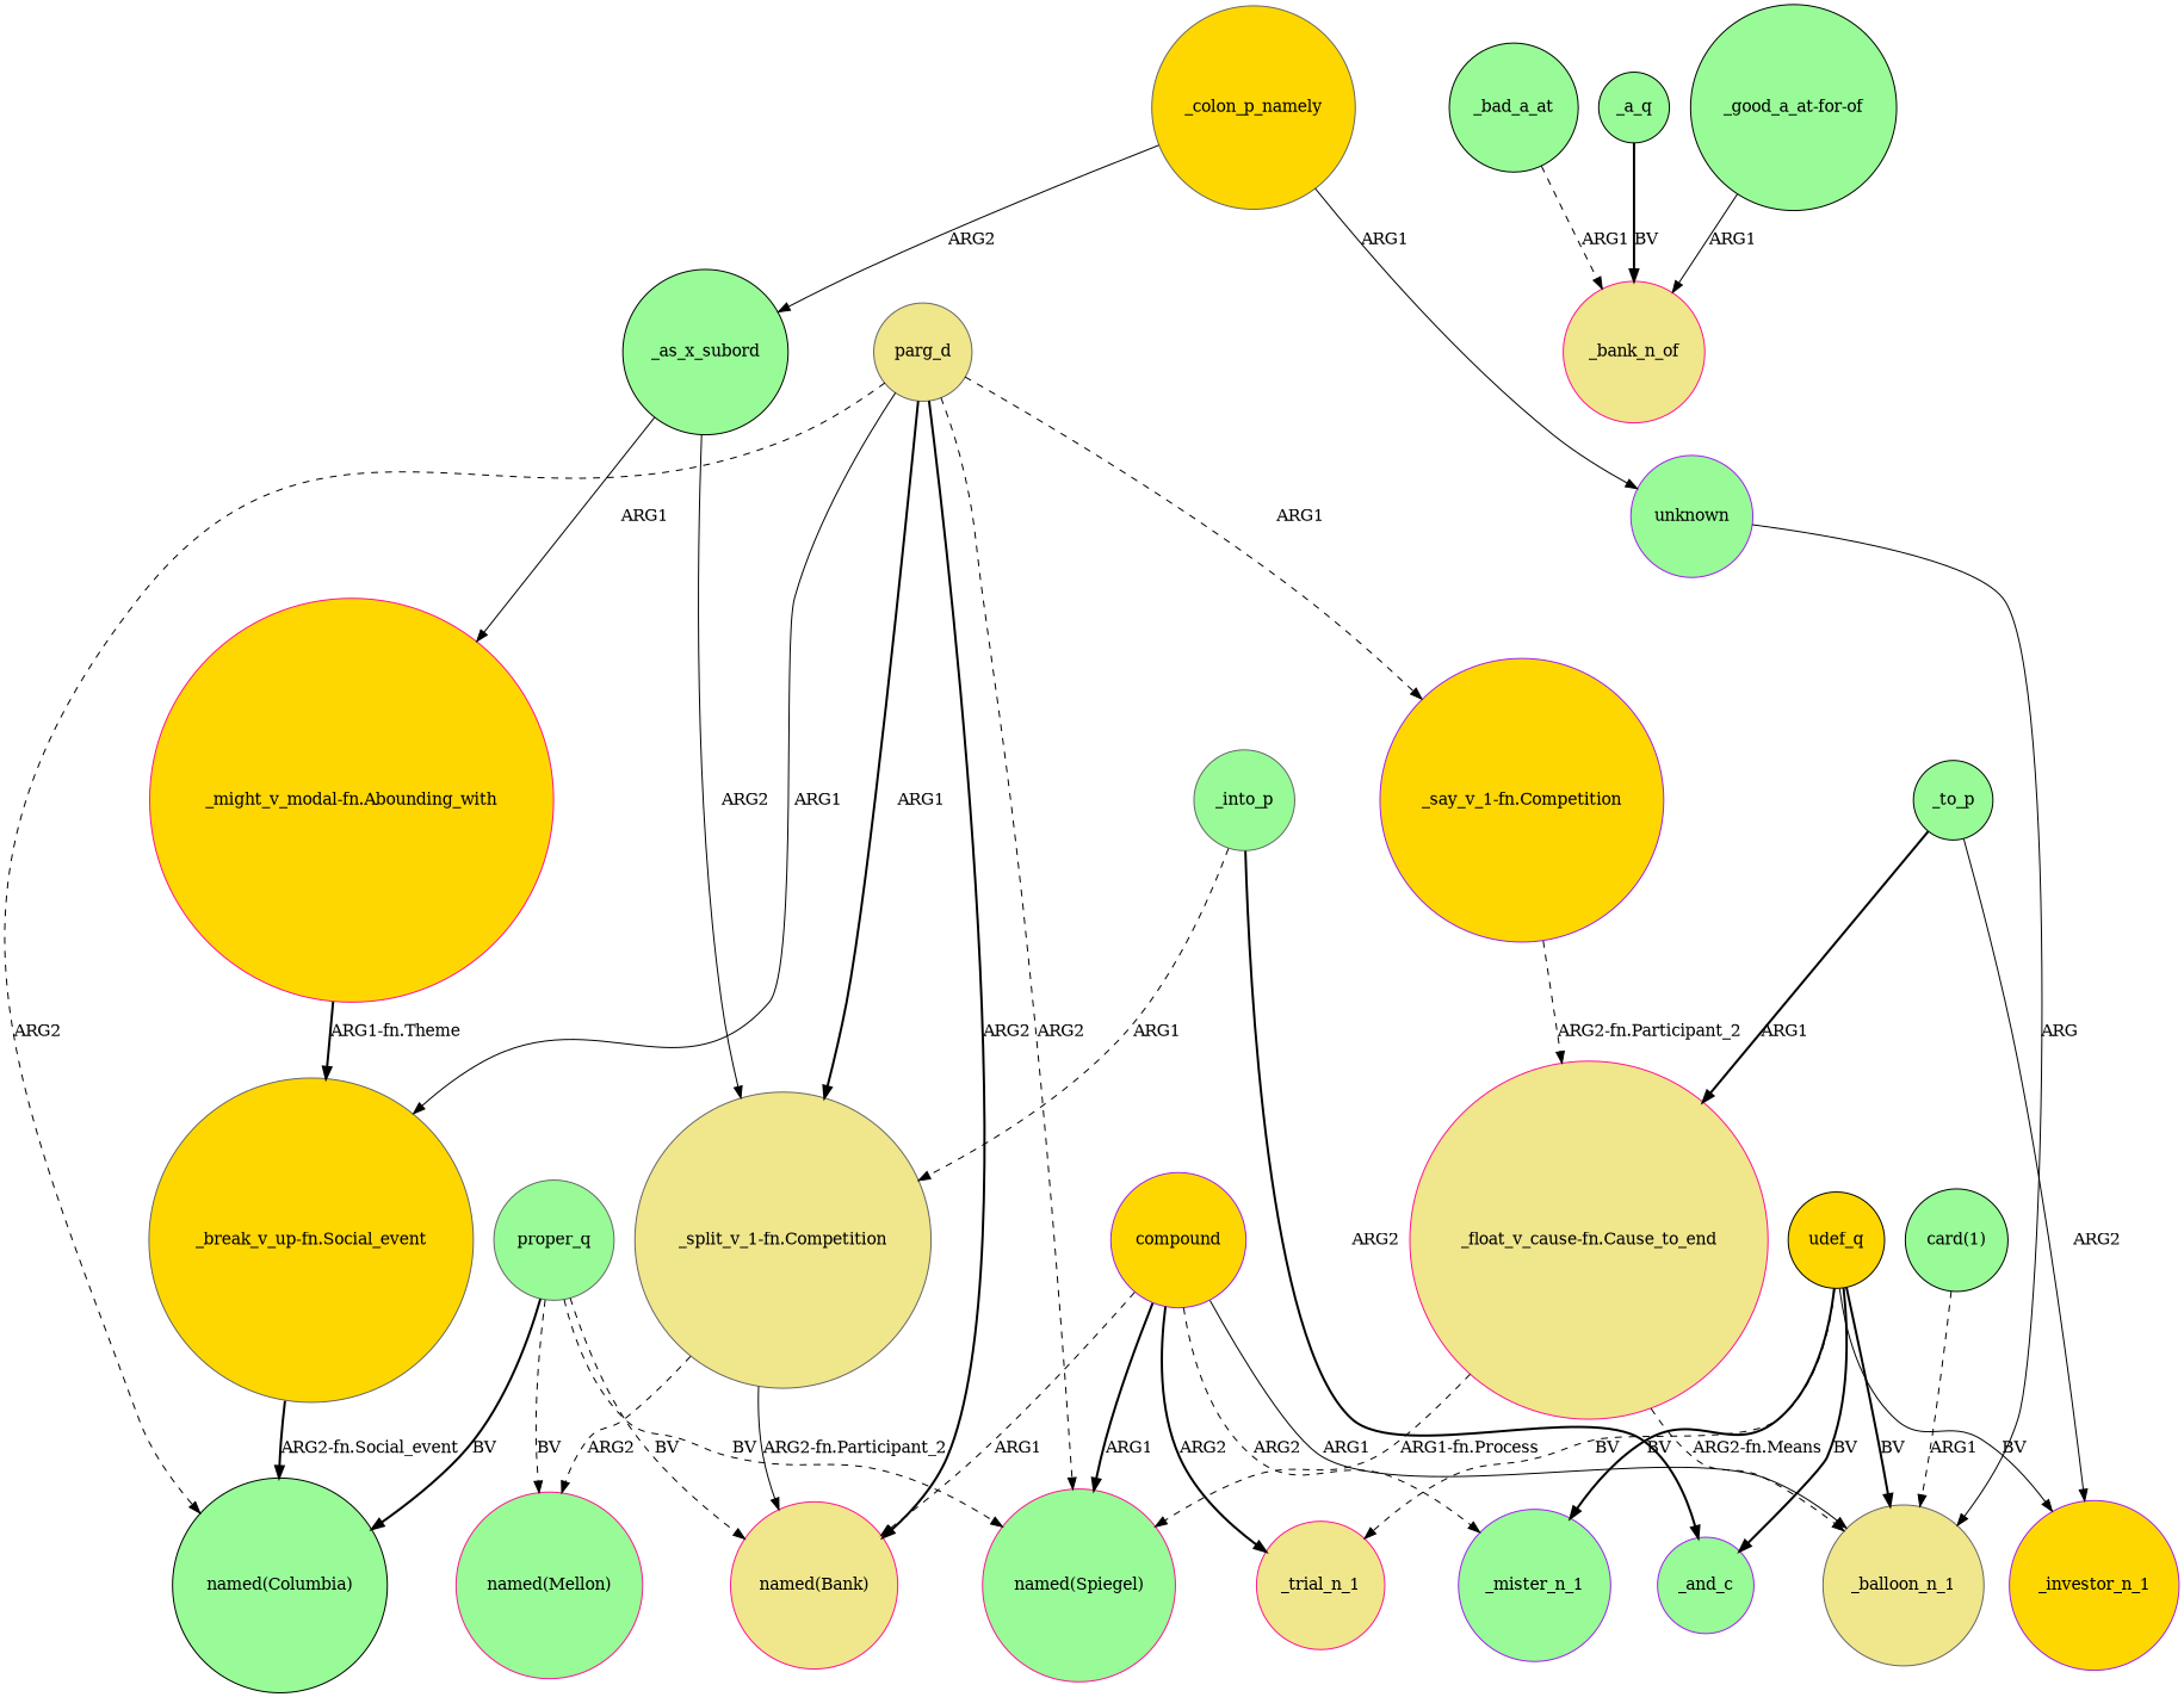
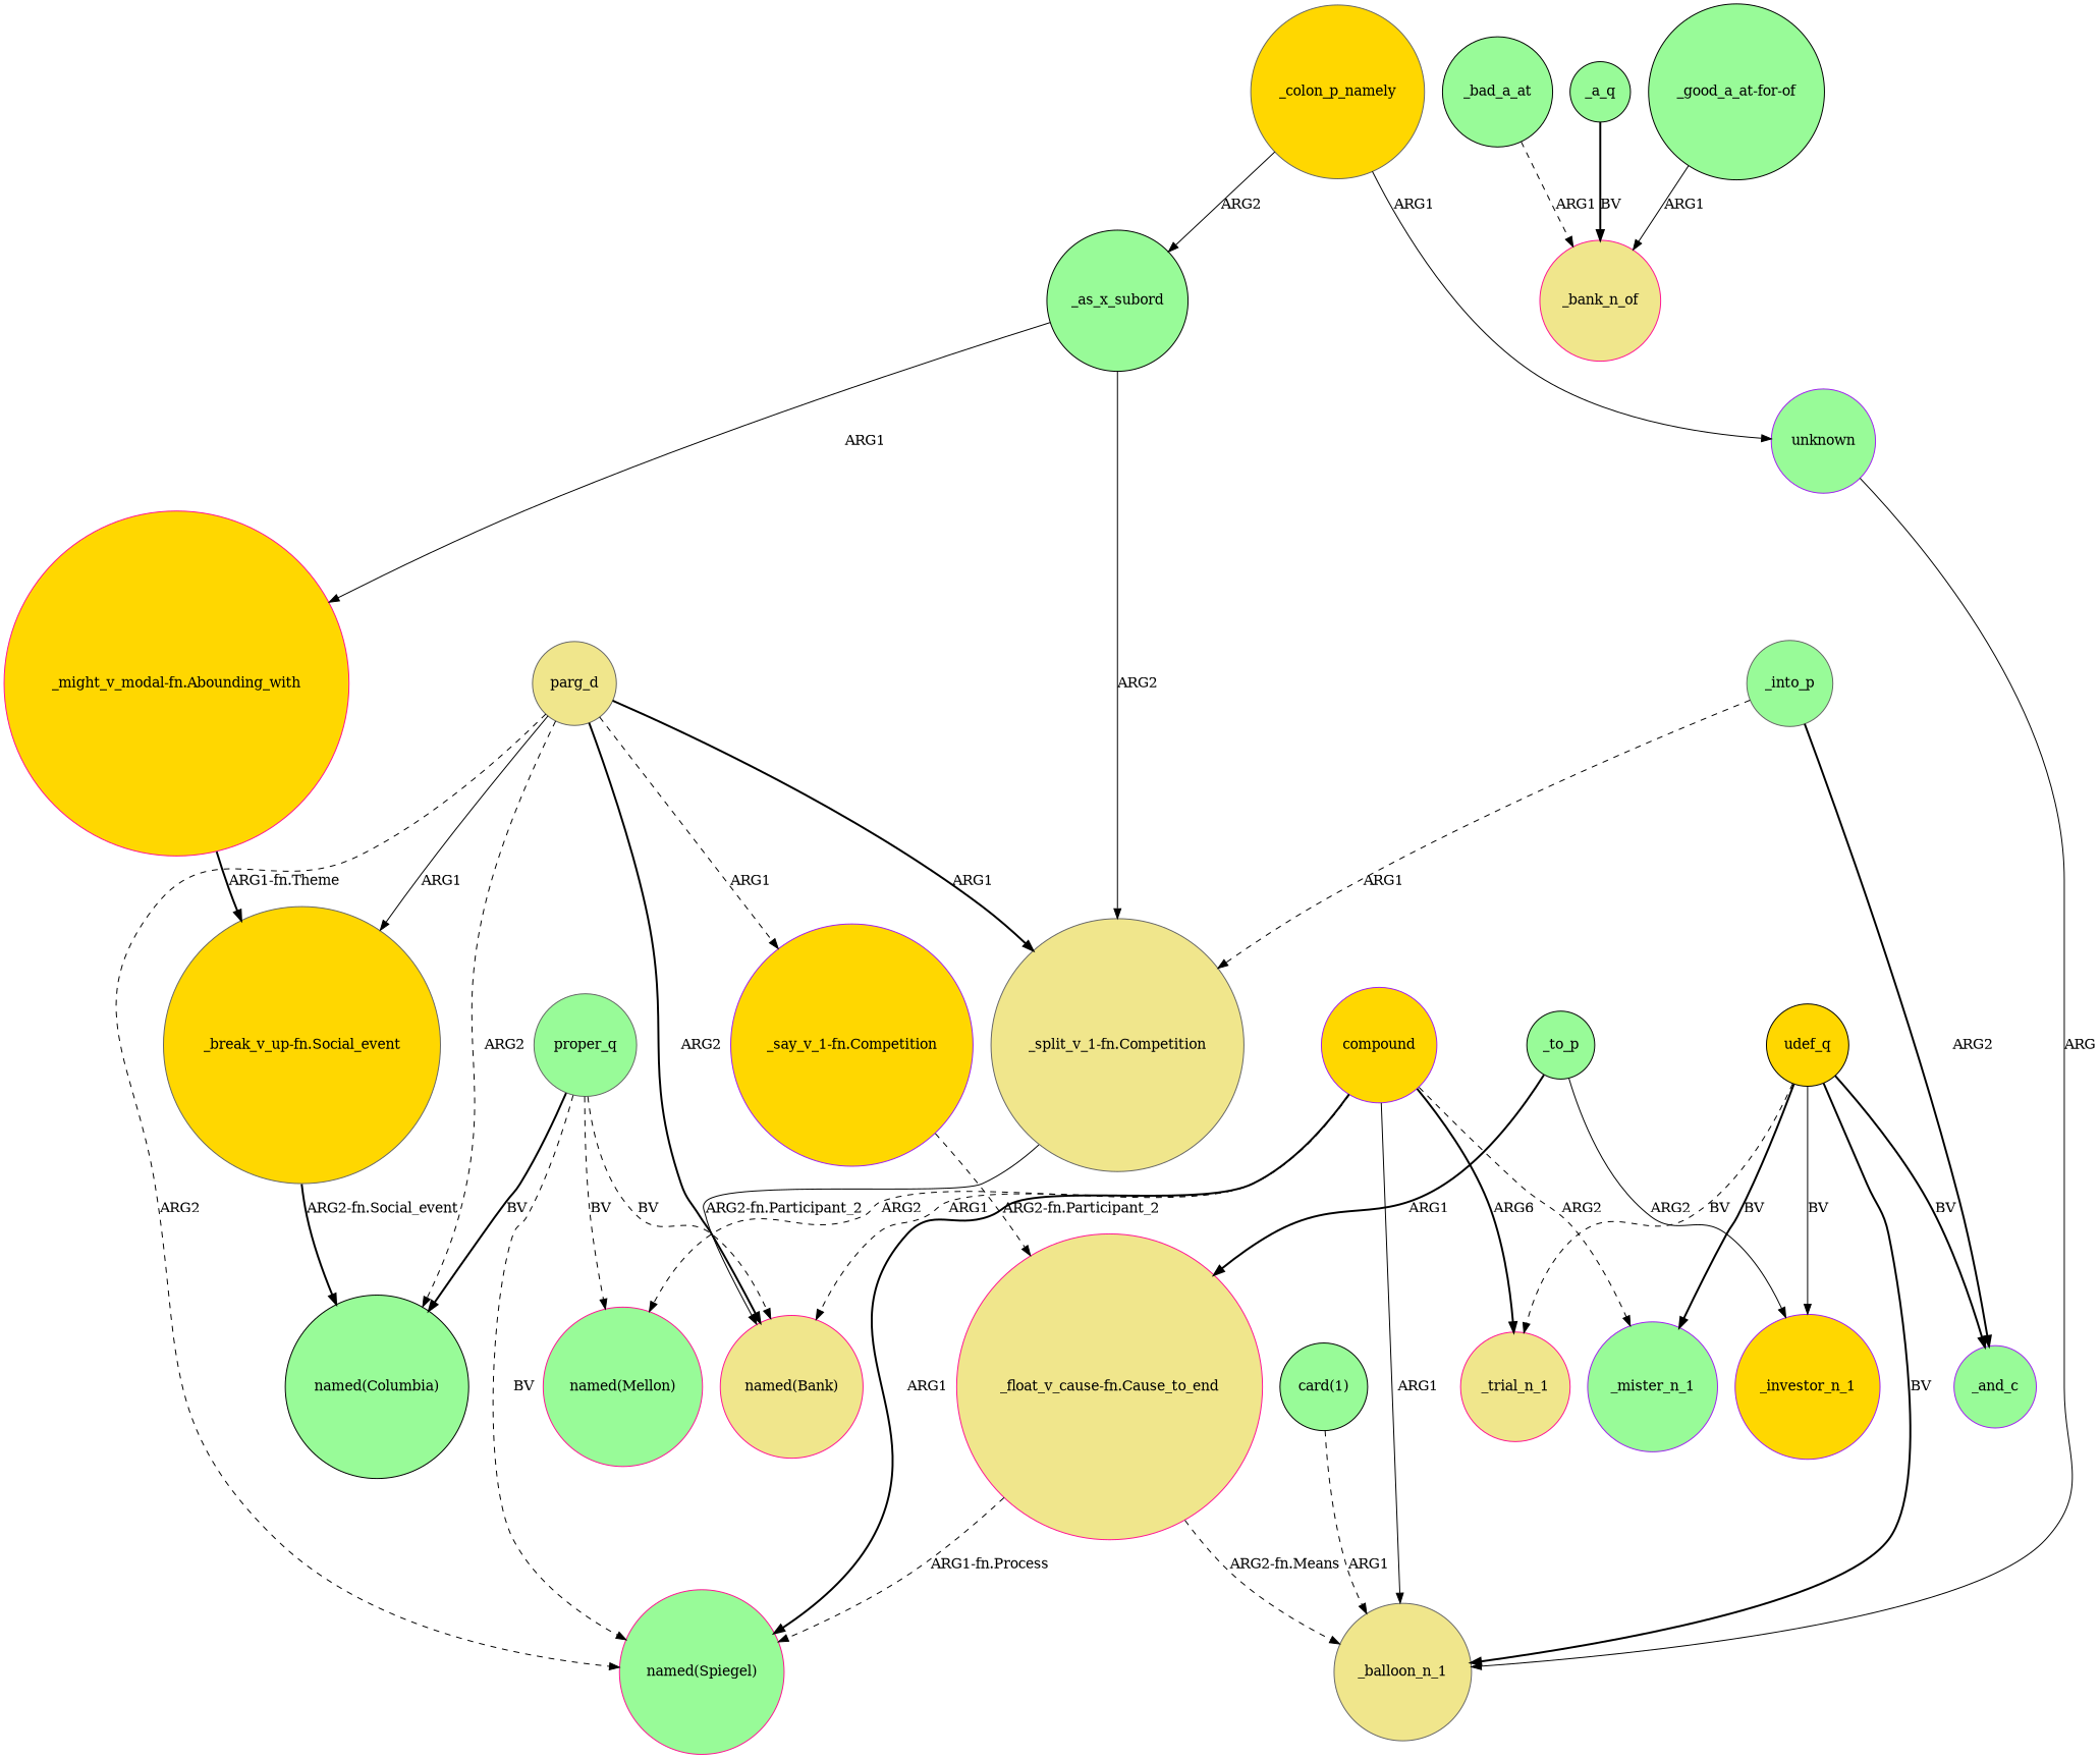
  digraph {
    node [color=black fillcolor=palegreen shape=circle style=filled]
    edge [style=dashed]
    proper_q [color=gray40]
    "named(Mellon)" [color=deeppink]
    "named(Spiegel)" [color=deeppink]
    "named(Columbia)"
    "named(Bank)" [color=deeppink fillcolor=khaki]
    _bank_n_of [color=deeppink fillcolor=khaki]
    _bad_a_at
    _balloon_n_1 [color=gray40 fillcolor=khaki]
    "card(1)"
    compound [color=purple fillcolor=gold]
    _mister_n_1 [color=purple]
    _trial_n_1 [color=deeppink fillcolor=khaki]
    unknown [color=purple]
    udef_q [fillcolor=gold]
    _and_c [color=purple]
    _investor_n_1 [color=purple fillcolor=gold]
    _into_p [color=gray40]
    "_split_v_1-fn.Competition" [color=gray40 fillcolor=khaki]
    parg_d [color=gray40 fillcolor=khaki]
    "_say_v_1-fn.Competition" [color=purple fillcolor=gold]
    "_break_v_up-fn.Social_event" [color=gray40 fillcolor=gold]
    "_float_v_cause-fn.Cause_to_end" [color=deeppink fillcolor=khaki]
    _to_p
    _a_q
    _colon_p_namely [color=gray40 fillcolor=gold]
    _as_x_subord
    "_might_v_modal-fn.Abounding_with" [color=deeppink fillcolor=gold]
    "_good_a_at-for-of"
    proper_q -> "named(Mellon)" [label=BV]
    proper_q -> "named(Spiegel)" [label=BV]
    proper_q -> "named(Columbia)" [label=BV style=bold]
    proper_q -> "named(Bank)" [label=BV]
    _bad_a_at -> _bank_n_of [label=ARG1]
    "card(1)" -> _balloon_n_1 [label=ARG1]
-   "_split_v_1-fn.Competition" -> "named(Mellon)" [label=ARG2]
+   compound -> "named(Mellon)" [label=ARG2]
    compound -> "named(Spiegel)" [label=ARG1 style=bold]
    compound -> "named(Bank)" [label=ARG1]
    compound -> _balloon_n_1 [label=ARG1 style=solid]
    compound -> _mister_n_1 [label=ARG2]
-   compound -> _trial_n_1 [label=ARG2 style=bold]
+   compound -> _trial_n_1 [label=ARG6 style=bold]
    unknown -> _balloon_n_1 [label=ARG style=solid]
    udef_q -> _balloon_n_1 [label=BV style=bold]
    udef_q -> _mister_n_1 [label=BV style=bold]
    udef_q -> _trial_n_1 [label=BV]
    udef_q -> _and_c [label=BV style=bold]
    udef_q -> _investor_n_1 [label=BV style=solid]
    _into_p -> _and_c [label=ARG2 style=bold]
    _into_p -> "_split_v_1-fn.Competition" [label=ARG1]
    "_split_v_1-fn.Competition" -> "named(Bank)" [label="ARG2-fn.Participant_2" style=solid]
    parg_d -> "named(Spiegel)" [label=ARG2]
    parg_d -> "named(Columbia)" [label=ARG2]
    parg_d -> "named(Bank)" [label=ARG2 style=bold]
    parg_d -> "_split_v_1-fn.Competition" [label=ARG1 style=bold]
    parg_d -> "_say_v_1-fn.Competition" [label=ARG1]
    parg_d -> "_break_v_up-fn.Social_event" [label=ARG1 style=solid]
    "_say_v_1-fn.Competition" -> "_float_v_cause-fn.Cause_to_end" [label="ARG2-fn.Participant_2"]
    "_break_v_up-fn.Social_event" -> "named(Columbia)" [label="ARG2-fn.Social_event" style=bold]
    "_float_v_cause-fn.Cause_to_end" -> "named(Spiegel)" [label="ARG1-fn.Process"]
    "_float_v_cause-fn.Cause_to_end" -> _balloon_n_1 [label="ARG2-fn.Means"]
    _to_p -> _investor_n_1 [label=ARG2 style=solid]
    _to_p -> "_float_v_cause-fn.Cause_to_end" [label=ARG1 style=bold]
    _a_q -> _bank_n_of [label=BV style=bold]
    _colon_p_namely -> unknown [label=ARG1 style=solid]
    _colon_p_namely -> _as_x_subord [label=ARG2 style=solid]
    _as_x_subord -> "_split_v_1-fn.Competition" [label=ARG2 style=solid]
    _as_x_subord -> "_might_v_modal-fn.Abounding_with" [label=ARG1 style=solid]
    "_might_v_modal-fn.Abounding_with" -> "_break_v_up-fn.Social_event" [label="ARG1-fn.Theme" style=bold]
    "_good_a_at-for-of" -> _bank_n_of [label=ARG1 style=solid]
  }
